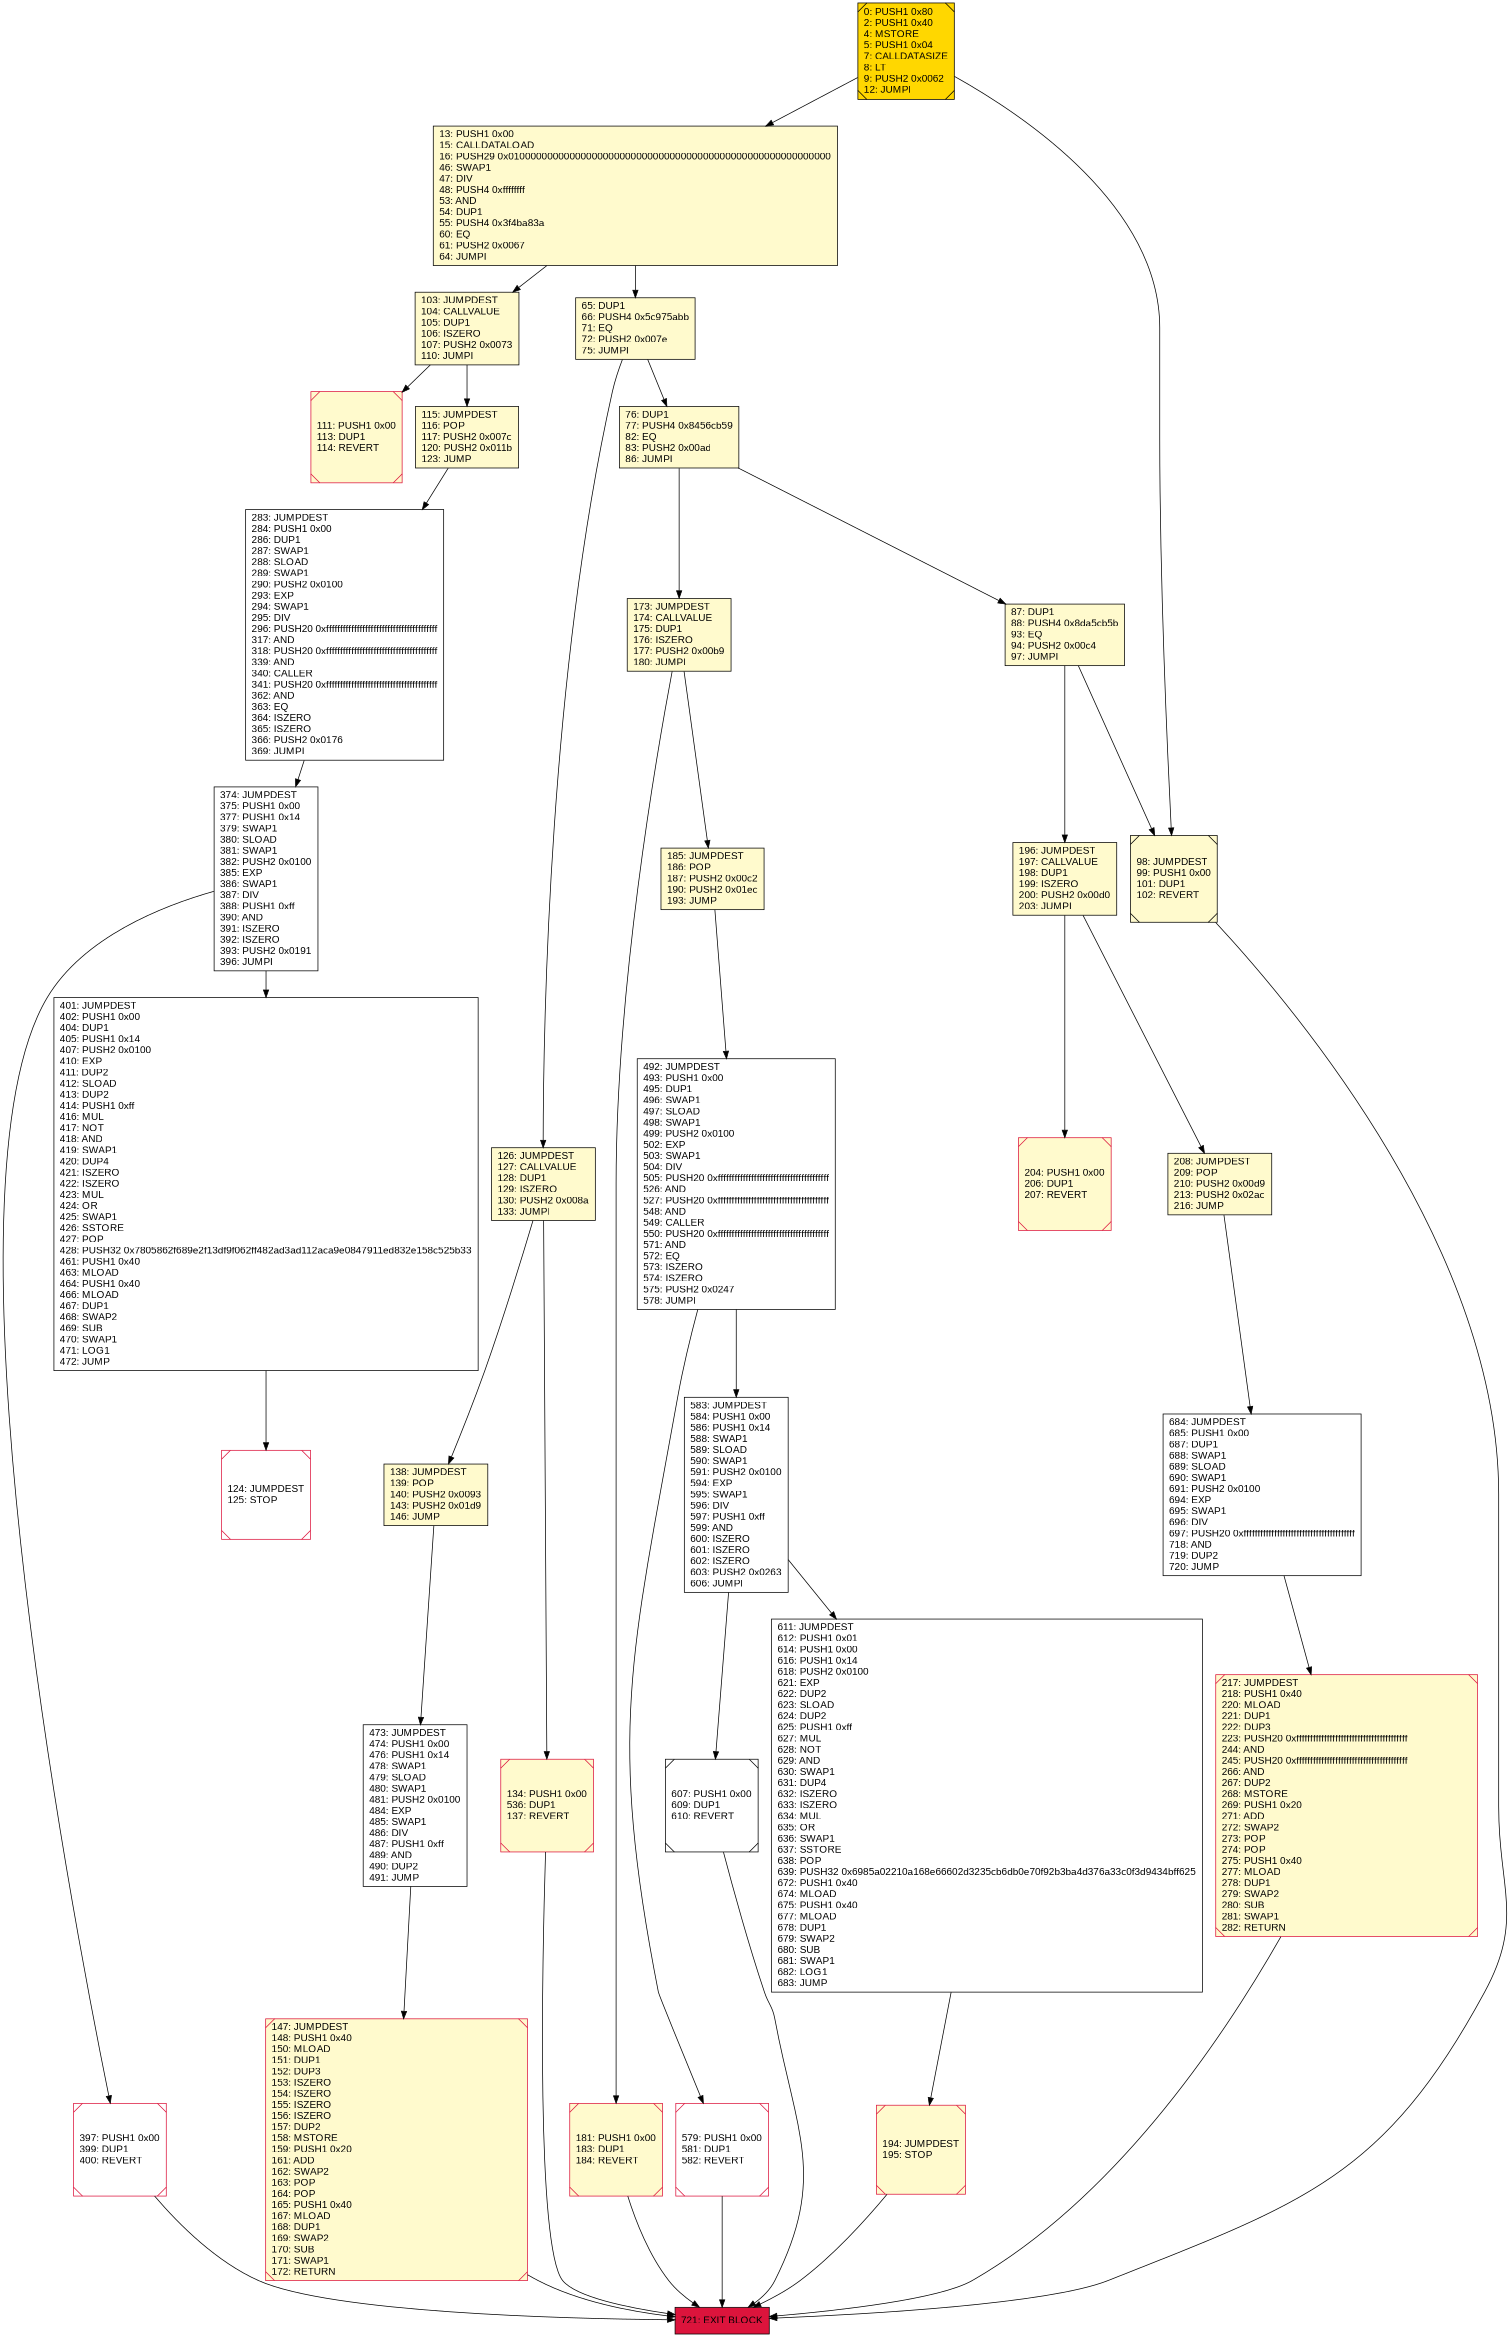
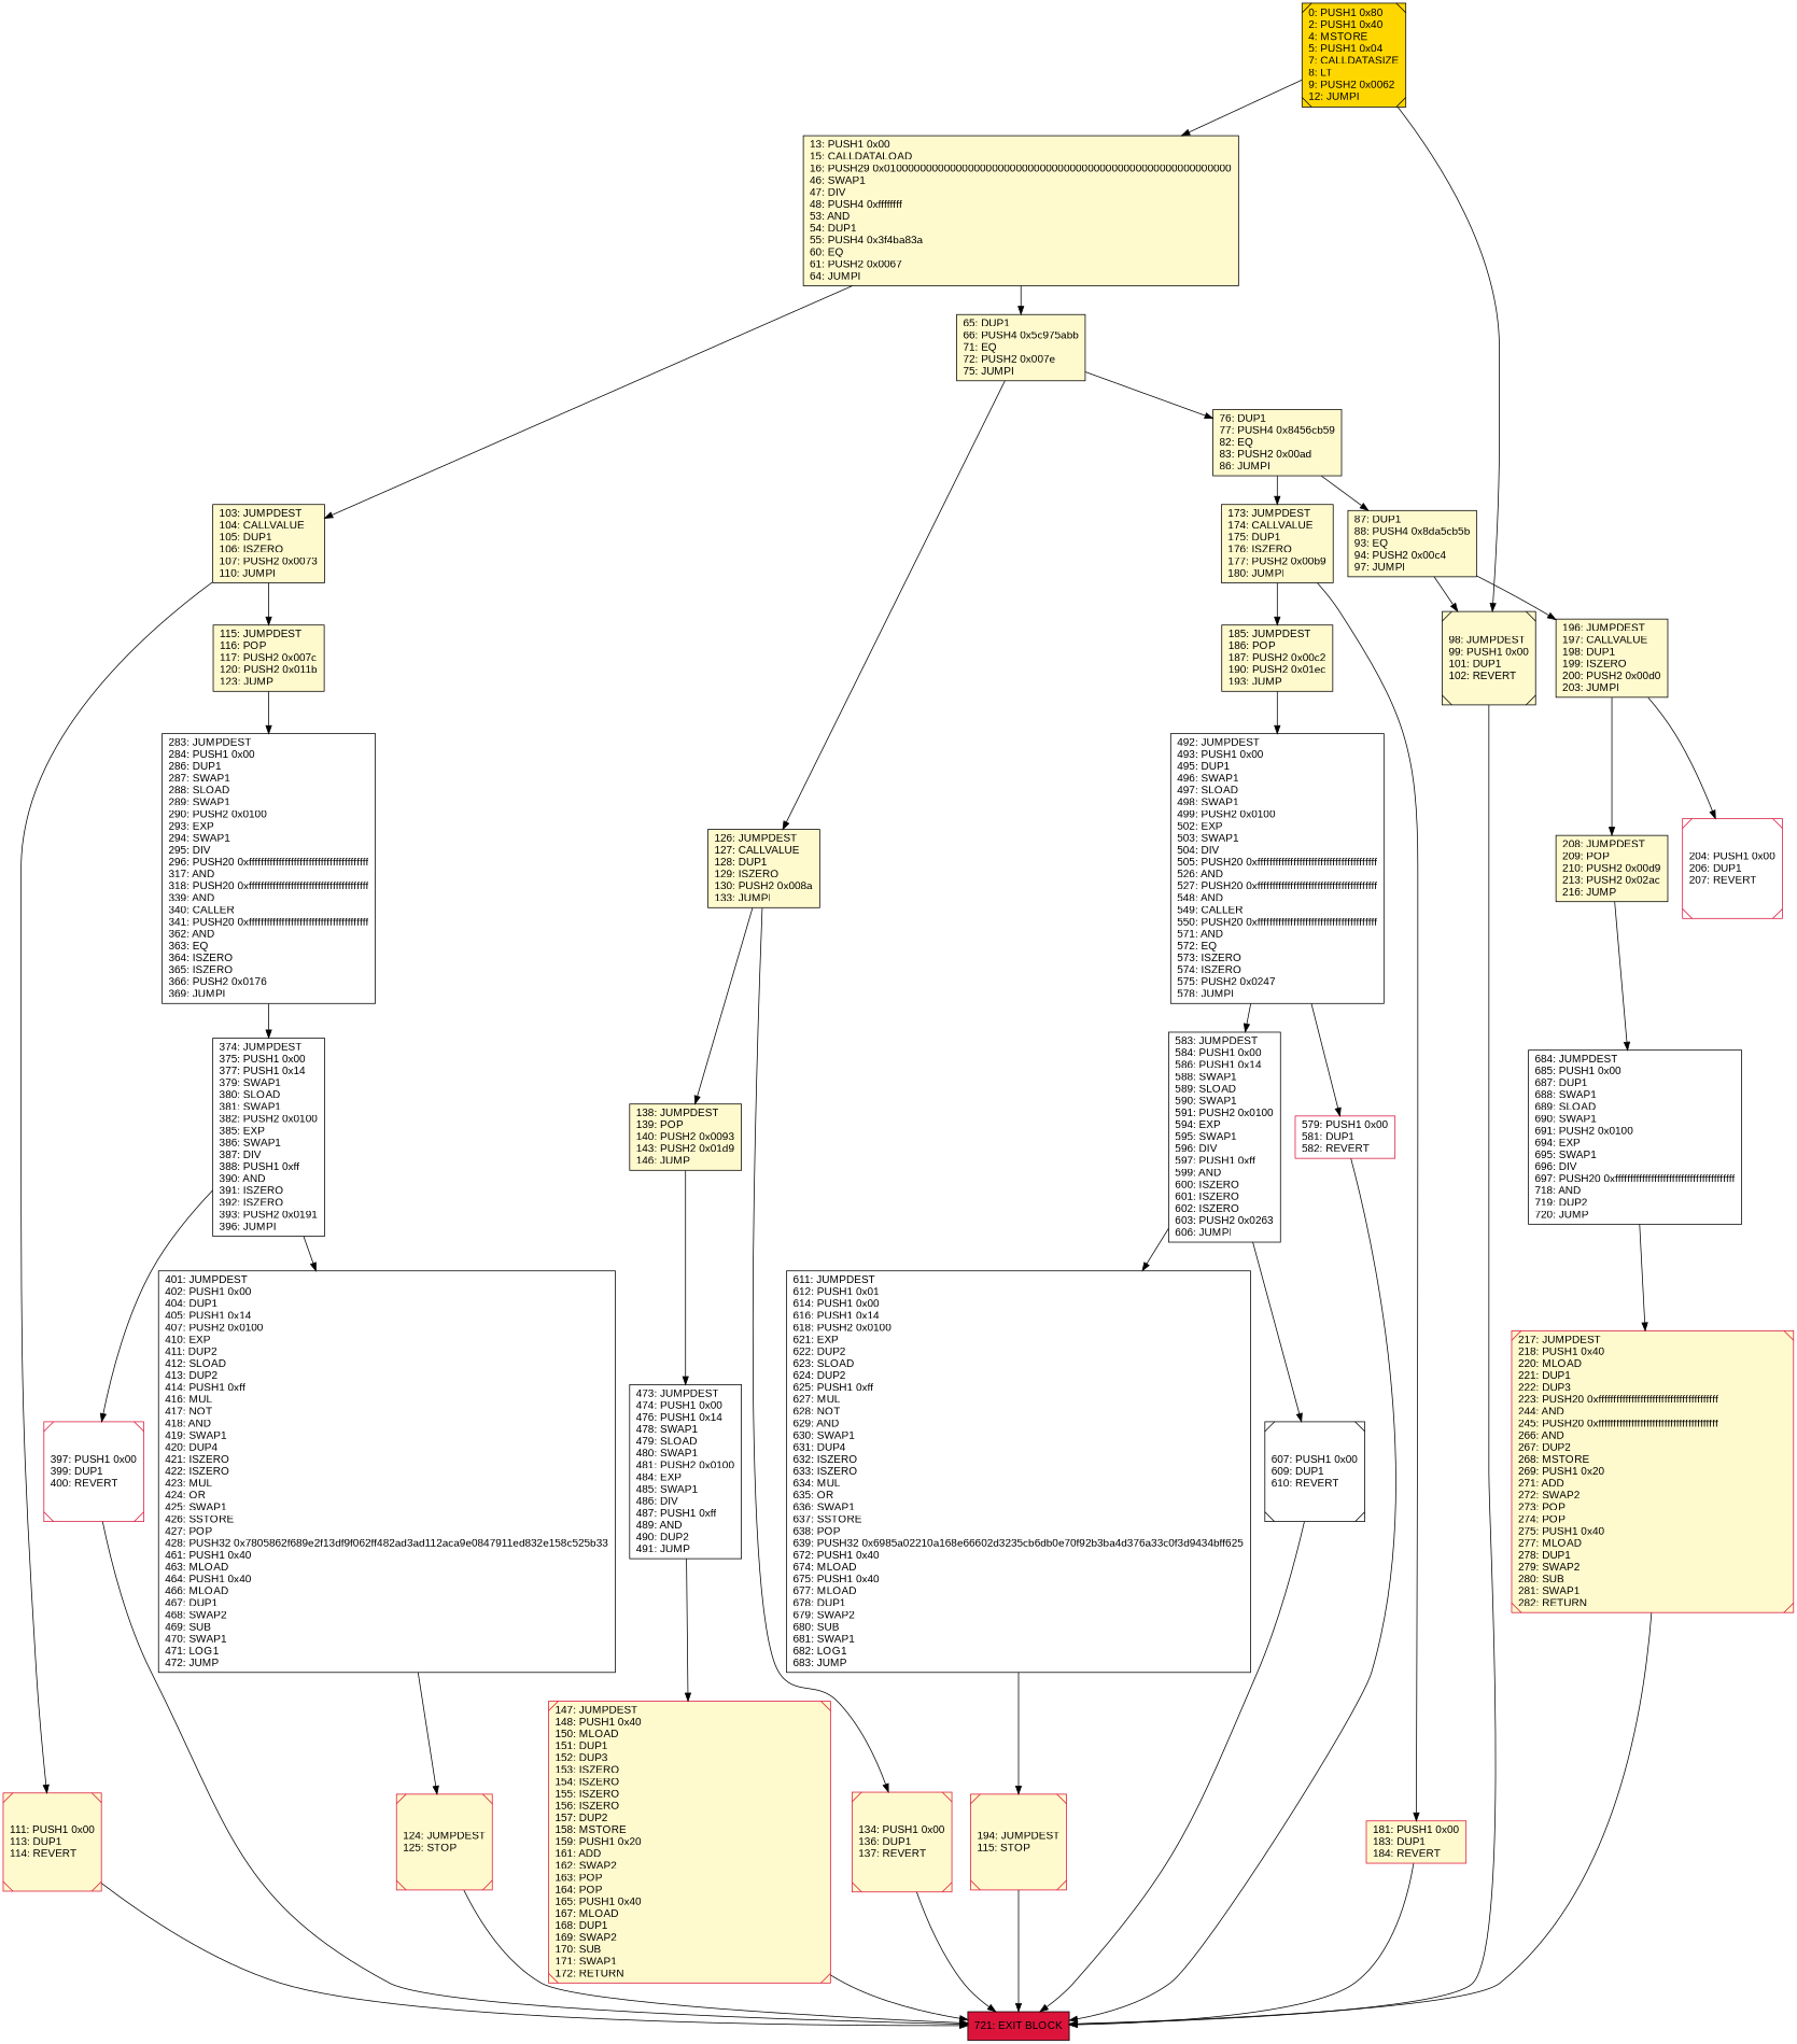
  digraph {
    rankdir=UD
    node [color=black fillcolor=lemonchiffon fontcolor=black fontname=arial shape=box style=filled]
    n1 [label="126: JUMPDEST\l127: CALLVALUE\l128: DUP1\l129: ISZERO\l130: PUSH2 0x008a\l133: JUMPI\l"]
    n2 [label="138: JUMPDEST\l139: POP\l140: PUSH2 0x0093\l143: PUSH2 0x01d9\l146: JUMP\l"]
-   n3 [color=crimson label="134: PUSH1 0x00\l536: DUP1\l137: REVERT\l" shape=Msquare]
+   n3 [color=crimson label="134: PUSH1 0x00\l136: DUP1\l137: REVERT\l" shape=Msquare]
    n4 [fillcolor=white label="473: JUMPDEST\l474: PUSH1 0x00\l476: PUSH1 0x14\l478: SWAP1\l479: SLOAD\l480: SWAP1\l481: PUSH2 0x0100\l484: EXP\l485: SWAP1\l486: DIV\l487: PUSH1 0xff\l489: AND\l490: DUP2\l491: JUMP\l"]
    n5 [fillcolor=crimson label="721: EXIT BLOCK\l"]
    n6 [fillcolor=white label="492: JUMPDEST\l493: PUSH1 0x00\l495: DUP1\l496: SWAP1\l497: SLOAD\l498: SWAP1\l499: PUSH2 0x0100\l502: EXP\l503: SWAP1\l504: DIV\l505: PUSH20 0xffffffffffffffffffffffffffffffffffffffff\l526: AND\l527: PUSH20 0xffffffffffffffffffffffffffffffffffffffff\l548: AND\l549: CALLER\l550: PUSH20 0xffffffffffffffffffffffffffffffffffffffff\l571: AND\l572: EQ\l573: ISZERO\l574: ISZERO\l575: PUSH2 0x0247\l578: JUMPI\l"]
    n7 [fillcolor=white label="583: JUMPDEST\l584: PUSH1 0x00\l586: PUSH1 0x14\l588: SWAP1\l589: SLOAD\l590: SWAP1\l591: PUSH2 0x0100\l594: EXP\l595: SWAP1\l596: DIV\l597: PUSH1 0xff\l599: AND\l600: ISZERO\l601: ISZERO\l602: ISZERO\l603: PUSH2 0x0263\l606: JUMPI\l"]
-   n8 [color=crimson fillcolor=white label="579: PUSH1 0x00\l581: DUP1\l582: REVERT\l" shape=Msquare]
+   n8 [color=crimson fillcolor=white label="579: PUSH1 0x00\l581: DUP1\l582: REVERT\l"]
    n9 [fillcolor=white label="611: JUMPDEST\l612: PUSH1 0x01\l614: PUSH1 0x00\l616: PUSH1 0x14\l618: PUSH2 0x0100\l621: EXP\l622: DUP2\l623: SLOAD\l624: DUP2\l625: PUSH1 0xff\l627: MUL\l628: NOT\l629: AND\l630: SWAP1\l631: DUP4\l632: ISZERO\l633: ISZERO\l634: MUL\l635: OR\l636: SWAP1\l637: SSTORE\l638: POP\l639: PUSH32 0x6985a02210a168e66602d3235cb6db0e70f92b3ba4d376a33c0f3d9434bff625\l672: PUSH1 0x40\l674: MLOAD\l675: PUSH1 0x40\l677: MLOAD\l678: DUP1\l679: SWAP2\l680: SUB\l681: SWAP1\l682: LOG1\l683: JUMP\l"]
    n10 [fillcolor=white label="607: PUSH1 0x00\l609: DUP1\l610: REVERT\l" shape=Msquare]
    n11 [label="13: PUSH1 0x00\l15: CALLDATALOAD\l16: PUSH29 0x0100000000000000000000000000000000000000000000000000000000\l46: SWAP1\l47: DIV\l48: PUSH4 0xffffffff\l53: AND\l54: DUP1\l55: PUSH4 0x3f4ba83a\l60: EQ\l61: PUSH2 0x0067\l64: JUMPI\l"]
    n12 [label="103: JUMPDEST\l104: CALLVALUE\l105: DUP1\l106: ISZERO\l107: PUSH2 0x0073\l110: JUMPI\l"]
    n13 [label="65: DUP1\l66: PUSH4 0x5c975abb\l71: EQ\l72: PUSH2 0x007e\l75: JUMPI\l"]
    n14 [color=crimson label="111: PUSH1 0x00\l113: DUP1\l114: REVERT\l" shape=Msquare]
    n15 [label="115: JUMPDEST\l116: POP\l117: PUSH2 0x007c\l120: PUSH2 0x011b\l123: JUMP\l"]
    n16 [label="76: DUP1\l77: PUSH4 0x8456cb59\l82: EQ\l83: PUSH2 0x00ad\l86: JUMPI\l"]
    n17 [fillcolor=white label="283: JUMPDEST\l284: PUSH1 0x00\l286: DUP1\l287: SWAP1\l288: SLOAD\l289: SWAP1\l290: PUSH2 0x0100\l293: EXP\l294: SWAP1\l295: DIV\l296: PUSH20 0xffffffffffffffffffffffffffffffffffffffff\l317: AND\l318: PUSH20 0xffffffffffffffffffffffffffffffffffffffff\l339: AND\l340: CALLER\l341: PUSH20 0xffffffffffffffffffffffffffffffffffffffff\l362: AND\l363: EQ\l364: ISZERO\l365: ISZERO\l366: PUSH2 0x0176\l369: JUMPI\l"]
-   n18 [color=crimson label="194: JUMPDEST\l195: STOP\l" shape=Msquare]
+   n18 [color=crimson label="194: JUMPDEST\l115: STOP\l" shape=Msquare]
    n19 [label="185: JUMPDEST\l186: POP\l187: PUSH2 0x00c2\l190: PUSH2 0x01ec\l193: JUMP\l"]
    n20 [color=crimson label="217: JUMPDEST\l218: PUSH1 0x40\l220: MLOAD\l221: DUP1\l222: DUP3\l223: PUSH20 0xffffffffffffffffffffffffffffffffffffffff\l244: AND\l245: PUSH20 0xffffffffffffffffffffffffffffffffffffffff\l266: AND\l267: DUP2\l268: MSTORE\l269: PUSH1 0x20\l271: ADD\l272: SWAP2\l273: POP\l274: POP\l275: PUSH1 0x40\l277: MLOAD\l278: DUP1\l279: SWAP2\l280: SUB\l281: SWAP1\l282: RETURN\l" shape=Msquare]
    n21 [fillcolor=white label="374: JUMPDEST\l375: PUSH1 0x00\l377: PUSH1 0x14\l379: SWAP1\l380: SLOAD\l381: SWAP1\l382: PUSH2 0x0100\l385: EXP\l386: SWAP1\l387: DIV\l388: PUSH1 0xff\l390: AND\l391: ISZERO\l392: ISZERO\l393: PUSH2 0x0191\l396: JUMPI\l"]
    n22 [color=crimson fillcolor=white label="397: PUSH1 0x00\l399: DUP1\l400: REVERT\l" shape=Msquare]
    n23 [fillcolor=white label="401: JUMPDEST\l402: PUSH1 0x00\l404: DUP1\l405: PUSH1 0x14\l407: PUSH2 0x0100\l410: EXP\l411: DUP2\l412: SLOAD\l413: DUP2\l414: PUSH1 0xff\l416: MUL\l417: NOT\l418: AND\l419: SWAP1\l420: DUP4\l421: ISZERO\l422: ISZERO\l423: MUL\l424: OR\l425: SWAP1\l426: SSTORE\l427: POP\l428: PUSH32 0x7805862f689e2f13df9f062ff482ad3ad112aca9e0847911ed832e158c525b33\l461: PUSH1 0x40\l463: MLOAD\l464: PUSH1 0x40\l466: MLOAD\l467: DUP1\l468: SWAP2\l469: SUB\l470: SWAP1\l471: LOG1\l472: JUMP\l"]
-   n24 [color=crimson fillcolor=white label="124: JUMPDEST\l125: STOP\l" shape=Msquare]
+   n24 [color=crimson label="124: JUMPDEST\l125: STOP\l" shape=Msquare]
    n25 [color=crimson label="147: JUMPDEST\l148: PUSH1 0x40\l150: MLOAD\l151: DUP1\l152: DUP3\l153: ISZERO\l154: ISZERO\l155: ISZERO\l156: ISZERO\l157: DUP2\l158: MSTORE\l159: PUSH1 0x20\l161: ADD\l162: SWAP2\l163: POP\l164: POP\l165: PUSH1 0x40\l167: MLOAD\l168: DUP1\l169: SWAP2\l170: SUB\l171: SWAP1\l172: RETURN\l" shape=Msquare]
    n26 [label="173: JUMPDEST\l174: CALLVALUE\l175: DUP1\l176: ISZERO\l177: PUSH2 0x00b9\l180: JUMPI\l"]
-   n27 [color=crimson label="181: PUSH1 0x00\l183: DUP1\l184: REVERT\l" shape=Msquare]
+   n27 [color=crimson label="181: PUSH1 0x00\l183: DUP1\l184: REVERT\l"]
    n28 [fillcolor=white label="684: JUMPDEST\l685: PUSH1 0x00\l687: DUP1\l688: SWAP1\l689: SLOAD\l690: SWAP1\l691: PUSH2 0x0100\l694: EXP\l695: SWAP1\l696: DIV\l697: PUSH20 0xffffffffffffffffffffffffffffffffffffffff\l718: AND\l719: DUP2\l720: JUMP\l"]
    n29 [label="208: JUMPDEST\l209: POP\l210: PUSH2 0x00d9\l213: PUSH2 0x02ac\l216: JUMP\l"]
    n30 [label="87: DUP1\l88: PUSH4 0x8da5cb5b\l93: EQ\l94: PUSH2 0x00c4\l97: JUMPI\l"]
    n31 [label="98: JUMPDEST\l99: PUSH1 0x00\l101: DUP1\l102: REVERT\l" shape=Msquare]
    n32 [label="196: JUMPDEST\l197: CALLVALUE\l198: DUP1\l199: ISZERO\l200: PUSH2 0x00d0\l203: JUMPI\l"]
-   n33 [color=crimson label="204: PUSH1 0x00\l206: DUP1\l207: REVERT\l" shape=Msquare]
+   n33 [color=crimson fillcolor=white label="204: PUSH1 0x00\l206: DUP1\l207: REVERT\l" shape=Msquare]
    n34 [fillcolor=gold label="0: PUSH1 0x80\l2: PUSH1 0x40\l4: MSTORE\l5: PUSH1 0x04\l7: CALLDATASIZE\l8: LT\l9: PUSH2 0x0062\l12: JUMPI\l" shape=Msquare]
    n1 -> n2
    n1 -> n3
    n2 -> n4
    n3 -> n5
    n4 -> n25
    n6 -> n7
    n6 -> n8
    n7 -> n9
    n7 -> n10
    n8 -> n5
    n9 -> n18
    n10 -> n5
    n11 -> n12
    n11 -> n13
    n12 -> n14
    n12 -> n15
    n13 -> n1
    n13 -> n16
+   n14 -> n5
    n15 -> n17
    n16 -> n26
    n16 -> n30
    n17 -> n21
    n18 -> n5
    n19 -> n6
    n20 -> n5
    n21 -> n22
    n21 -> n23
    n22 -> n5
    n23 -> n24
+   n24 -> n5
    n25 -> n5
    n26 -> n19
    n26 -> n27
    n27 -> n5
    n28 -> n20
    n29 -> n28
    n30 -> n31
    n30 -> n32
    n31 -> n5
    n32 -> n29
    n32 -> n33
    n34 -> n11
    n34 -> n31
  }
